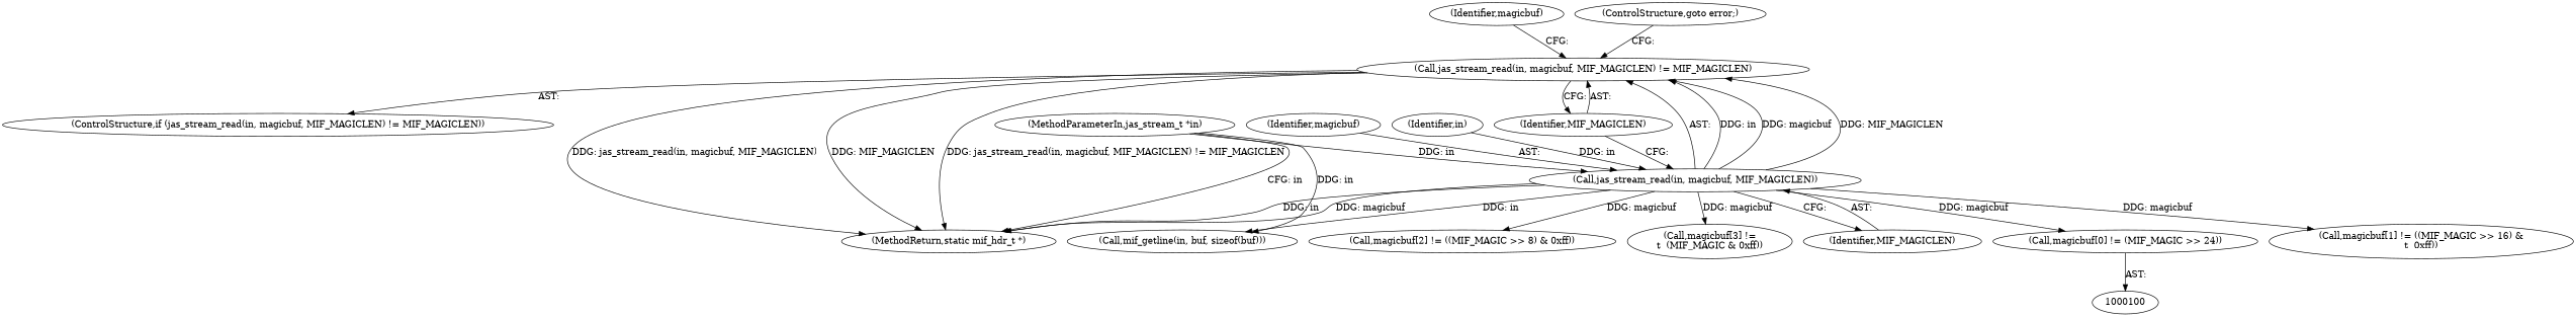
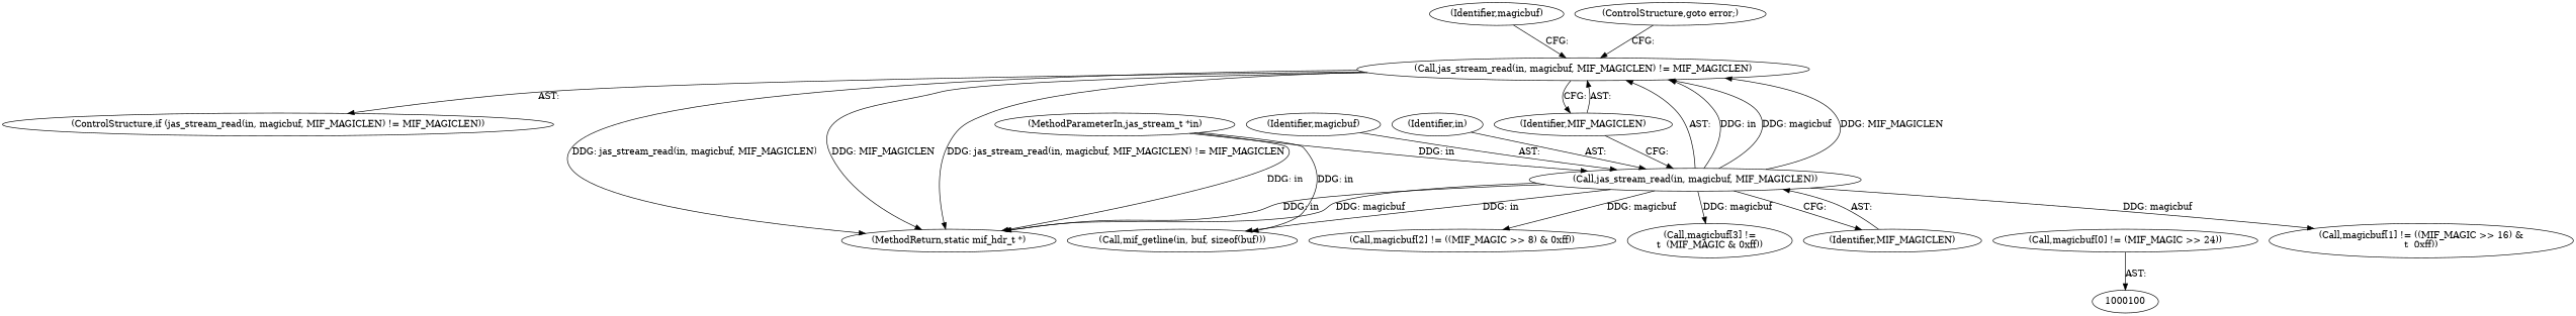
  digraph {
    n1 [label="(Call,jas_stream_read(in, magicbuf, MIF_MAGICLEN) != MIF_MAGICLEN)"]
    n2 [label="(ControlStructure,if (jas_stream_read(in, magicbuf, MIF_MAGICLEN) != MIF_MAGICLEN))"]
    n3 [label="(Identifier,MIF_MAGICLEN)"]
    n4 [label="(MethodReturn,static mif_hdr_t *)"]
    n5 [label="(Call,jas_stream_read(in, magicbuf, MIF_MAGICLEN))"]
    n6 [label="(Call,magicbuf[2] != ((MIF_MAGIC >> 8) & 0xff))"]
    n7 [label="(Call,magicbuf[3] !=\n\t  (MIF_MAGIC & 0xff))"]
    n8 [label="(Identifier,MIF_MAGICLEN)"]
    n9 [label="(Call,mif_getline(in, buf, sizeof(buf)))"]
    n10 [label="(Call,magicbuf[0] != (MIF_MAGIC >> 24))"]
    n11 [label="(Call,magicbuf[1] != ((MIF_MAGIC >> 16) &\n\t  0xff))"]
    1000100
    n13 [label="(MethodParameterIn,jas_stream_t *in)"]
    n14 [label="(Identifier,magicbuf)"]
    n15 [label="(Identifier,magicbuf)"]
    n16 [label="(Identifier,in)"]
    n17 [label="(ControlStructure,goto error;)"]
    n1 -> n2 [label="AST: "]
    n1 -> n3 [label="CFG: "]
    n1 -> n4 [label="DDG: jas_stream_read(in, magicbuf, MIF_MAGICLEN)"]
    n1 -> n4 [label="DDG: MIF_MAGICLEN"]
    n1 -> n4 [label="DDG: jas_stream_read(in, magicbuf, MIF_MAGICLEN) != MIF_MAGICLEN"]
    n3 -> n1 [label="AST: "]
    n3 -> n5 [label="CFG: "]
    n5 -> n1 [label="AST: "]
    n5 -> n1 [label="DDG: in"]
    n5 -> n1 [label="DDG: magicbuf"]
    n5 -> n1 [label="DDG: MIF_MAGICLEN"]
    n5 -> n4 [label="DDG: in"]
    n5 -> n4 [label="DDG: magicbuf"]
    n5 -> n6 [label="DDG: magicbuf"]
    n5 -> n7 [label="DDG: magicbuf"]
    n5 -> n8 [label="CFG: "]
    n5 -> n9 [label="DDG: in"]
-   n5 -> n10 [label="DDG: magicbuf"]
    n5 -> n11 [label="DDG: magicbuf"]
    n8 -> n5 [label="AST: "]
    n10 -> 1000100 [label="AST: "]
-   n13 -> n4 [label="CFG: in"]
+   n13 -> n4 [label="DDG: in"]
    n13 -> n5 [label="DDG: in"]
    n13 -> n9 [label="DDG: in"]
    n14 -> n5 [label="AST: "]
    n15 -> n1 [label="CFG: "]
-   n16 -> n5 [label="DDG: in"]
+   n16 -> n5 [label="AST: "]
    n17 -> n1 [label="CFG: "]
  }
